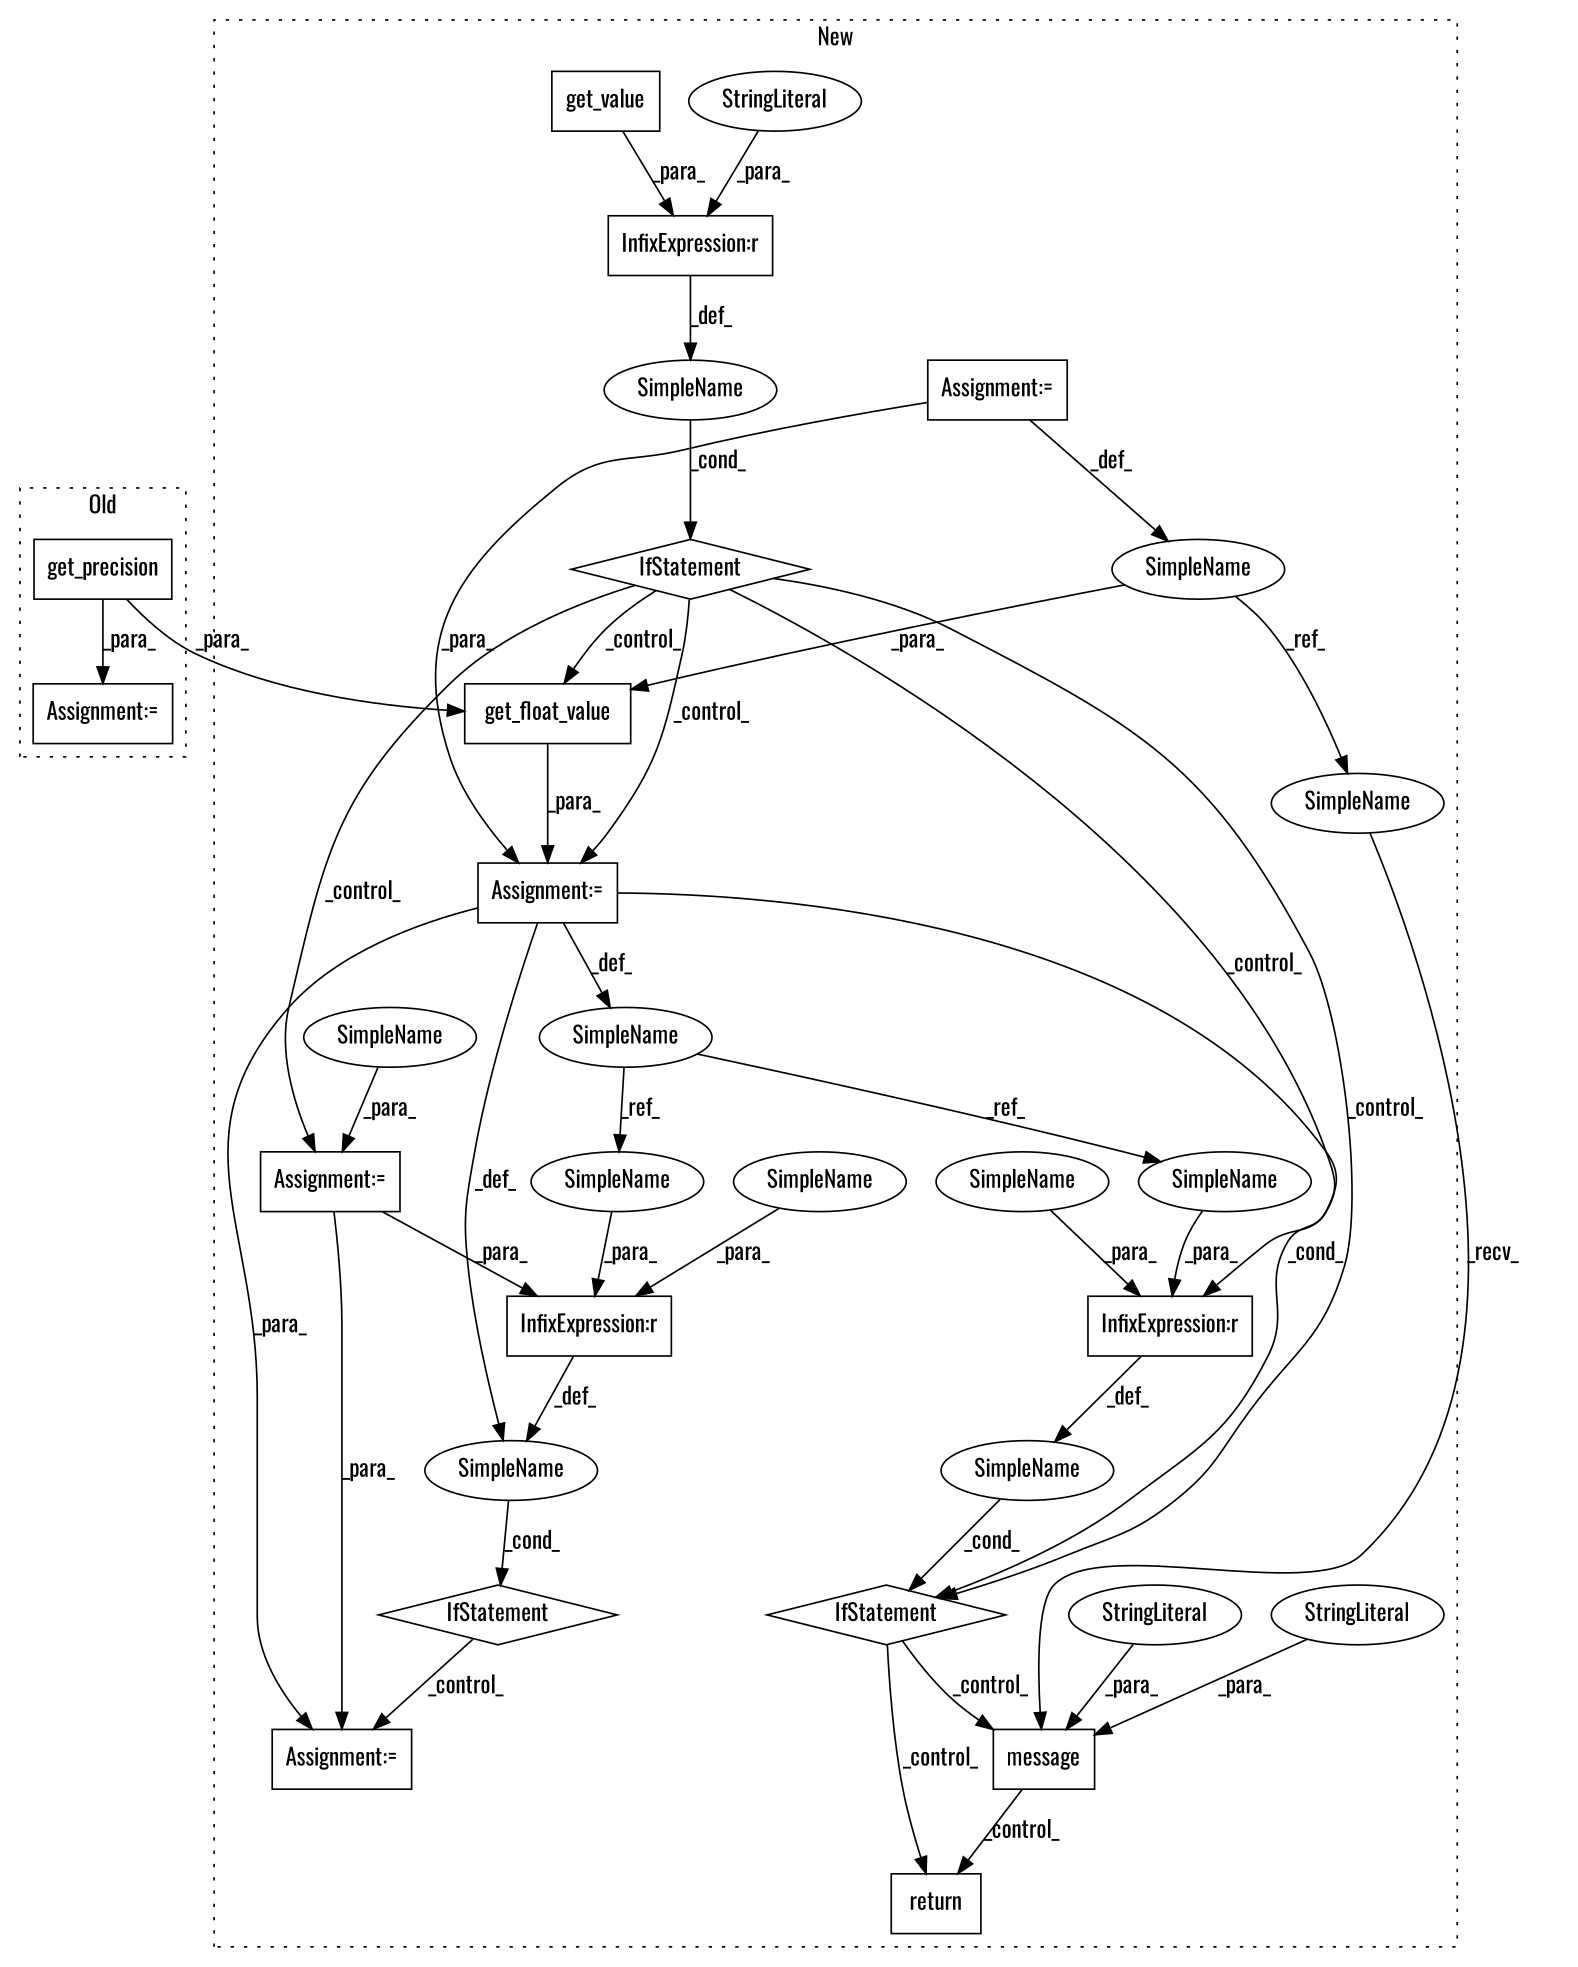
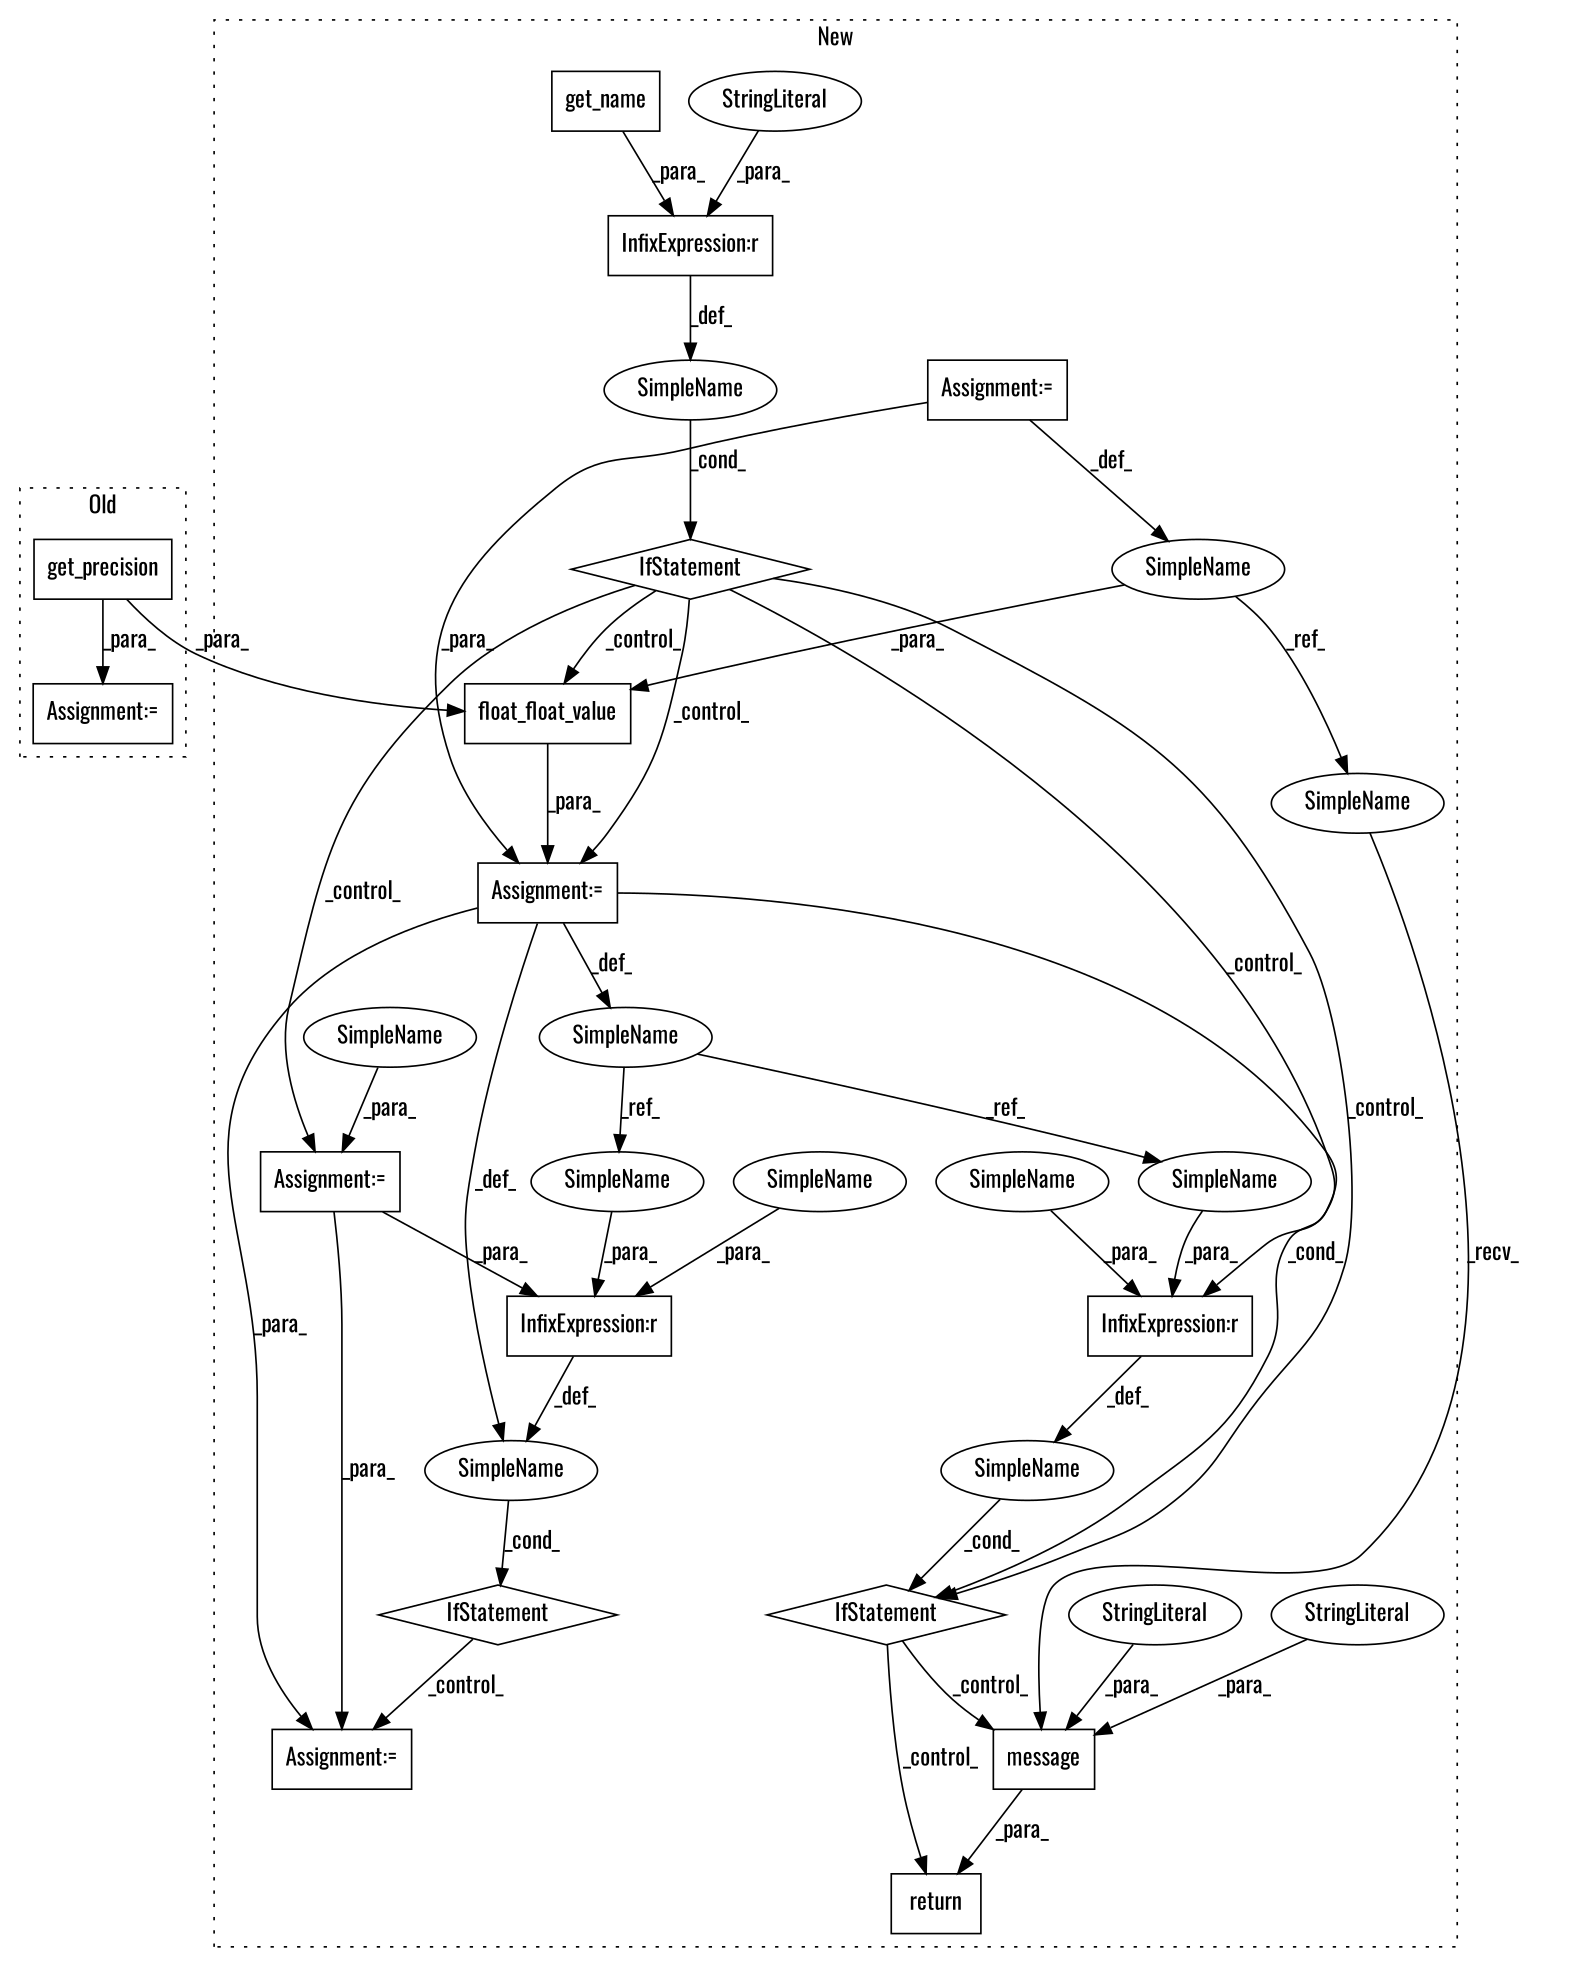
  digraph {
    fontname=Oswald
    node [a=42 fontname=Oswald l=1 shape=ellipse]
    edge [fontname=Oswald]
    n1 [a=32 l="14,1" label=get_precision s="1008,1042" shape=box]
    n2 [a=7 label="Assignment:=" s=1007 shape=box]
-   n3 [a=32 l="16,1" label=get_float_value s="1500,1526" shape=box]
+   n3 [a=32 l="16,1" label=float_float_value s="1500,1526" shape=box]
    n4 [label=SimpleName l=""]
    n5 [a=41 l=7 label=return s=1560 shape=box]
    n6 [a=32 l="8,1" label=message s="1578,1608" shape=box]
    n7 [label=SimpleName l=""]
    n8 [l=10 label=SimpleName s=1303]
    n9 [a=45 l=8 label=StringLiteral s=1590]
    n10 [a=45 l=3 label=StringLiteral s=1586]
    n11 [a=27 l=4 label="InfixExpression:r" s=1421 shape=box]
    n12 [a=45 l=25 label=StringLiteral s=1425]
    n13 [a=27 l=4 label="InfixExpression:r" s=1540 shape=box]
    n14 [a=25 l="4,2" label=IfStatement s="1397,1450" shape=diamond]
    n15 [a=7 label="Assignment:=" s=1461 shape=box]
    n16 [a=25 l="4,2" label=IfStatement s="1535,1548" shape=diamond]
-   n17 [a=32 l=10 label=get_value s=1411 shape=box]
+   n17 [a=32 l=10 label=get_name s=1411 shape=box]
    n18 [a=7 label="Assignment:=" s=1489 shape=box]
    n19 [label=SimpleName s=1488]
    n20 [a=27 l=4 label="InfixExpression:r" s=1634 shape=box]
    n21 [a=25 l="4,2" label=IfStatement s="1629,1642" shape=diamond]
    n22 [label=SimpleName l=""]
    n23 [a=7 label="Assignment:=" s=1706 shape=box]
    n24 [a=7 l=10 label="Assignment:=" s=1303 shape=box]
    n25 [label=SimpleName s=1539]
    n26 [label=SimpleName s=1633]
    n27 [l=4 label=SimpleName s=1638]
    n28 [l=4 label=SimpleName s=1544]
    n29 [l=4 label=SimpleName s=1462]
    n30 [l=10 label=SimpleName s=1567]
    subgraph cluster_1 {
      label=Old
      style=dotted
      n1
      n2
    }
    subgraph cluster_2 {
      label=New
      style=dotted
      n3
      n4
      n5
      n6
      n7
      n8
      n9
      n10
      n11
      n12
      n13
      n14
      n15
      n16
      n17
      n18
      n19
      n20
      n21
      n22
      n23
      n24
      n25
      n26
      n27
      n28
      n29
      n30
    }
    n1 -> n2 [label=_para_]
    n1 -> n3 [label=_para_]
    n3 -> n18 [label=_para_]
    n4 -> n14 [label=_cond_]
-   n6 -> n5 [label=_control_]
+   n6 -> n5 [label=_para_]
    n7 -> n16 [label=_cond_]
    n8 -> n3 [label=_para_]
    n8 -> n30 [label=_ref_]
    n9 -> n6 [label=_para_]
    n10 -> n6 [label=_para_]
    n11 -> n4 [label=_def_]
    n12 -> n11 [label=_para_]
    n13 -> n7 [label=_def_]
    n14 -> n3 [label=_control_]
    n14 -> n13 [label=_control_]
    n14 -> n15 [label=_control_]
    n14 -> n16 [label=_control_]
    n14 -> n18 [label=_control_]
    n15 -> n20 [label=_para_]
    n15 -> n23 [label=_para_]
    n16 -> n5 [label=_control_]
    n16 -> n6 [label=_control_]
    n17 -> n11 [label=_para_]
    n18 -> n16 [label=_cond_]
    n18 -> n19 [label=_def_]
    n18 -> n22 [label=_def_]
    n18 -> n23 [label=_para_]
    n19 -> n25 [label=_ref_]
    n19 -> n26 [label=_ref_]
    n20 -> n22 [label=_def_]
    n21 -> n23 [label=_control_]
    n22 -> n21 [label=_cond_]
    n24 -> n8 [label=_def_]
    n24 -> n18 [label=_para_]
    n25 -> n13 [label=_para_]
    n26 -> n20 [label=_para_]
    n27 -> n20 [label=_para_]
    n28 -> n13 [label=_para_]
    n29 -> n15 [label=_para_]
    n30 -> n6 [label=_recv_]
  }
